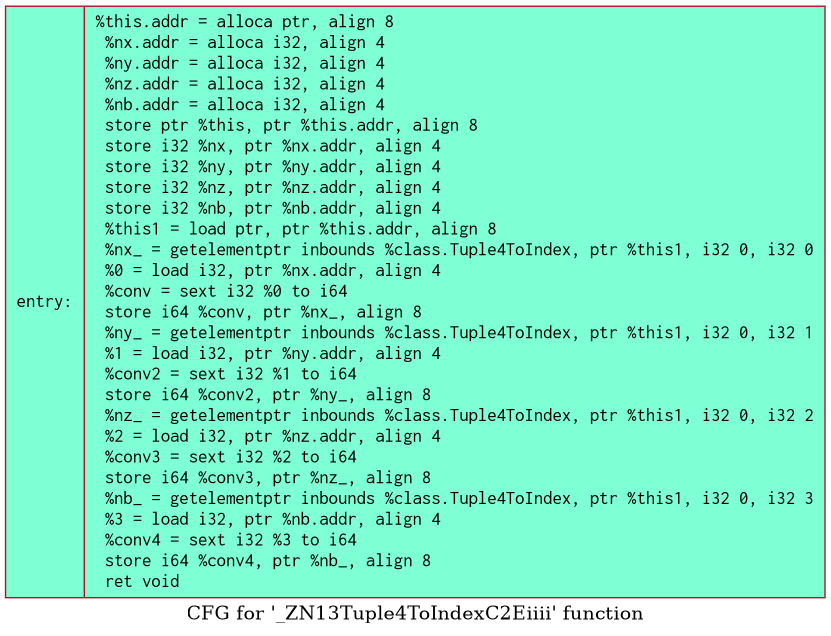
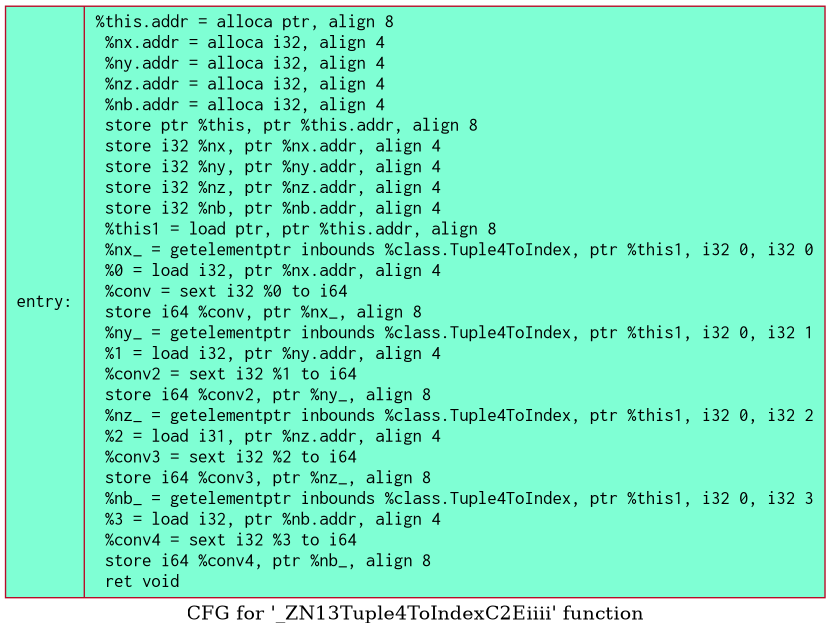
  digraph {
    label="CFG for '_ZN13Tuple4ToIndexC2Eiiii' function"
    rankdir=LR
-   n1 [color="#b70d28ff" fillcolor=aquamarine fontname=Courier label="{entry:\l|  %this.addr = alloca ptr, align 8\l  %nx.addr = alloca i32, align 4\l  %ny.addr = alloca i32, align 4\l  %nz.addr = alloca i32, align 4\l  %nb.addr = alloca i32, align 4\l  store ptr %this, ptr %this.addr, align 8\l  store i32 %nx, ptr %nx.addr, align 4\l  store i32 %ny, ptr %ny.addr, align 4\l  store i32 %nz, ptr %nz.addr, align 4\l  store i32 %nb, ptr %nb.addr, align 4\l  %this1 = load ptr, ptr %this.addr, align 8\l  %nx_ = getelementptr inbounds %class.Tuple4ToIndex, ptr %this1, i32 0, i32 0\l  %0 = load i32, ptr %nx.addr, align 4\l  %conv = sext i32 %0 to i64\l  store i64 %conv, ptr %nx_, align 8\l  %ny_ = getelementptr inbounds %class.Tuple4ToIndex, ptr %this1, i32 0, i32 1\l  %1 = load i32, ptr %ny.addr, align 4\l  %conv2 = sext i32 %1 to i64\l  store i64 %conv2, ptr %ny_, align 8\l  %nz_ = getelementptr inbounds %class.Tuple4ToIndex, ptr %this1, i32 0, i32 2\l  %2 = load i32, ptr %nz.addr, align 4\l  %conv3 = sext i32 %2 to i64\l  store i64 %conv3, ptr %nz_, align 8\l  %nb_ = getelementptr inbounds %class.Tuple4ToIndex, ptr %this1, i32 0, i32 3\l  %3 = load i32, ptr %nb.addr, align 4\l  %conv4 = sext i32 %3 to i64\l  store i64 %conv4, ptr %nb_, align 8\l  ret void\l}" shape=record style=filled]
+   n1 [color="#b70d28ff" fillcolor=aquamarine fontname=Courier label="{entry:\l|  %this.addr = alloca ptr, align 8\l  %nx.addr = alloca i32, align 4\l  %ny.addr = alloca i32, align 4\l  %nz.addr = alloca i32, align 4\l  %nb.addr = alloca i32, align 4\l  store ptr %this, ptr %this.addr, align 8\l  store i32 %nx, ptr %nx.addr, align 4\l  store i32 %ny, ptr %ny.addr, align 4\l  store i32 %nz, ptr %nz.addr, align 4\l  store i32 %nb, ptr %nb.addr, align 4\l  %this1 = load ptr, ptr %this.addr, align 8\l  %nx_ = getelementptr inbounds %class.Tuple4ToIndex, ptr %this1, i32 0, i32 0\l  %0 = load i32, ptr %nx.addr, align 4\l  %conv = sext i32 %0 to i64\l  store i64 %conv, ptr %nx_, align 8\l  %ny_ = getelementptr inbounds %class.Tuple4ToIndex, ptr %this1, i32 0, i32 1\l  %1 = load i32, ptr %ny.addr, align 4\l  %conv2 = sext i32 %1 to i64\l  store i64 %conv2, ptr %ny_, align 8\l  %nz_ = getelementptr inbounds %class.Tuple4ToIndex, ptr %this1, i32 0, i32 2\l  %2 = load i31, ptr %nz.addr, align 4\l  %conv3 = sext i32 %2 to i64\l  store i64 %conv3, ptr %nz_, align 8\l  %nb_ = getelementptr inbounds %class.Tuple4ToIndex, ptr %this1, i32 0, i32 3\l  %3 = load i32, ptr %nb.addr, align 4\l  %conv4 = sext i32 %3 to i64\l  store i64 %conv4, ptr %nb_, align 8\l  ret void\l}" shape=record style=filled]
  }
